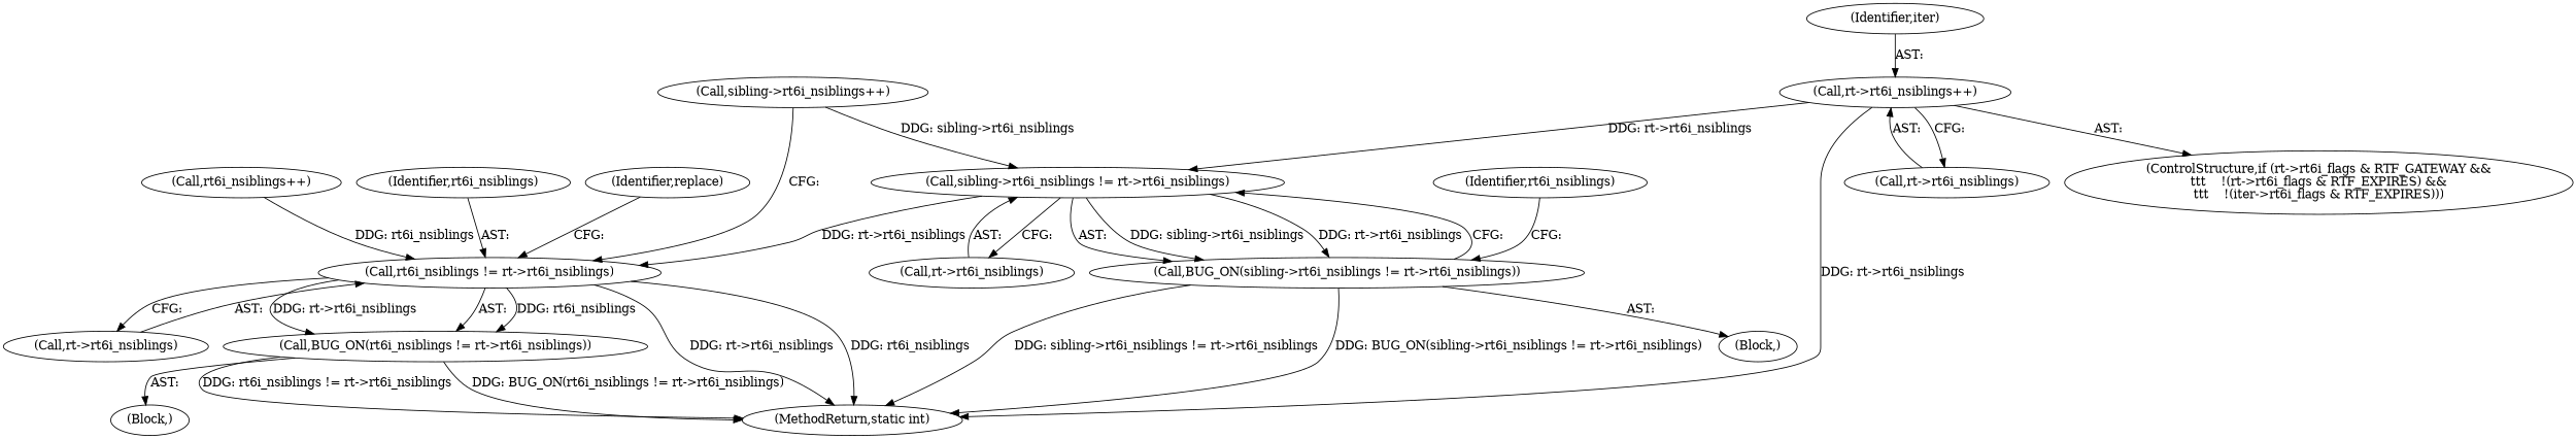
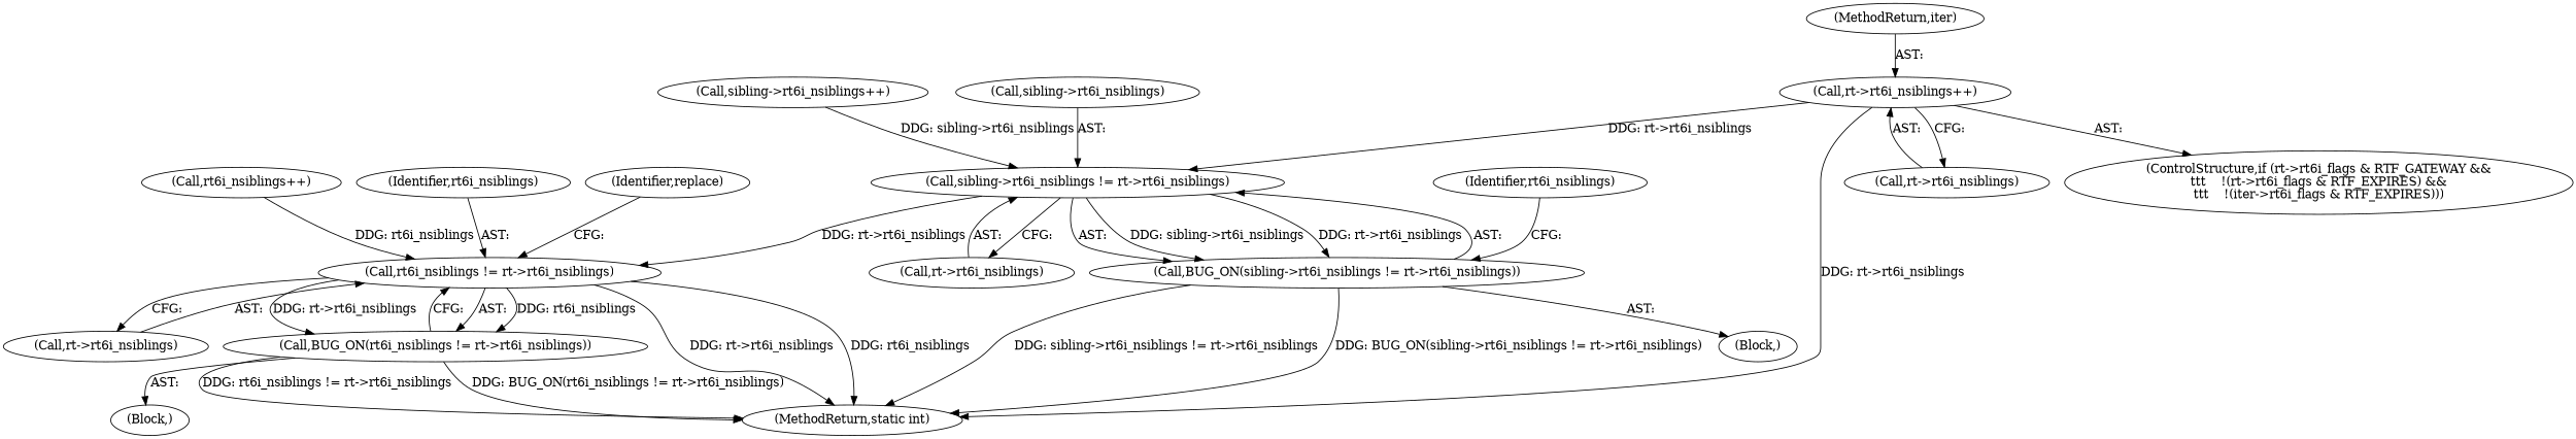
  digraph {
    n1 [label="(Call,rt->rt6i_nsiblings++)"]
    n2 [label="(Call,sibling->rt6i_nsiblings != rt->rt6i_nsiblings)"]
    n3 [label="(ControlStructure,if (rt->rt6i_flags & RTF_GATEWAY &&\n\t\t\t    !(rt->rt6i_flags & RTF_EXPIRES) &&\n\t\t\t    !(iter->rt6i_flags & RTF_EXPIRES)))"]
    n4 [label="(Call,rt->rt6i_nsiblings)"]
    n5 [label="(MethodReturn,static int)"]
    n6 [label="(Call,BUG_ON(sibling->rt6i_nsiblings != rt->rt6i_nsiblings))"]
    n7 [label="(Call,rt6i_nsiblings != rt->rt6i_nsiblings)"]
    n8 [label="(Call,rt->rt6i_nsiblings)"]
    n9 [label="(Block,)"]
    n10 [label="(Call,BUG_ON(rt6i_nsiblings != rt->rt6i_nsiblings))"]
    n11 [label="(Call,rt->rt6i_nsiblings)"]
    n12 [label="(Block,)"]
+   n13 [label="(Call,sibling->rt6i_nsiblings)"]
    n14 [label="(Call,rt6i_nsiblings++)"]
    n15 [label="(Identifier,rt6i_nsiblings)"]
    n16 [label="(Identifier,replace)"]
-   n17 [label="(Identifier,iter)"]
+   n17 [label="(MethodReturn,iter)"]
    n18 [label="(Call,sibling->rt6i_nsiblings++)"]
    n19 [label="(Identifier,rt6i_nsiblings)"]
    n1 -> n2 [label="DDG: rt->rt6i_nsiblings"]
    n1 -> n3 [label="AST: "]
    n1 -> n4 [label="CFG: "]
    n1 -> n5 [label="DDG: rt->rt6i_nsiblings"]
    n2 -> n6 [label="AST: "]
    n2 -> n6 [label="DDG: sibling->rt6i_nsiblings"]
    n2 -> n6 [label="DDG: rt->rt6i_nsiblings"]
    n2 -> n7 [label="DDG: rt->rt6i_nsiblings"]
    n2 -> n8 [label="CFG: "]
    n4 -> n1 [label="AST: "]
-   n6 -> n2 [label="CFG: "]
+   n6 -> n2 [label="AST: "]
    n6 -> n5 [label="DDG: sibling->rt6i_nsiblings != rt->rt6i_nsiblings"]
    n6 -> n5 [label="DDG: BUG_ON(sibling->rt6i_nsiblings != rt->rt6i_nsiblings)"]
    n6 -> n9 [label="AST: "]
    n7 -> n5 [label="DDG: rt->rt6i_nsiblings"]
    n7 -> n5 [label="DDG: rt6i_nsiblings"]
    n7 -> n10 [label="AST: "]
    n7 -> n10 [label="DDG: rt6i_nsiblings"]
    n7 -> n10 [label="DDG: rt->rt6i_nsiblings"]
    n7 -> n11 [label="CFG: "]
    n8 -> n2 [label="AST: "]
    n10 -> n5 [label="DDG: rt6i_nsiblings != rt->rt6i_nsiblings"]
    n10 -> n5 [label="DDG: BUG_ON(rt6i_nsiblings != rt->rt6i_nsiblings)"]
-   n18 -> n7 [label="CFG: "]
+   n10 -> n7 [label="CFG: "]
    n10 -> n12 [label="AST: "]
    n11 -> n7 [label="AST: "]
+   n13 -> n2 [label="AST: "]
    n14 -> n7 [label="DDG: rt6i_nsiblings"]
    n15 -> n7 [label="AST: "]
    n16 -> n7 [label="CFG: "]
    n17 -> n1 [label="AST: "]
    n18 -> n2 [label="DDG: sibling->rt6i_nsiblings"]
    n19 -> n6 [label="CFG: "]
  }
